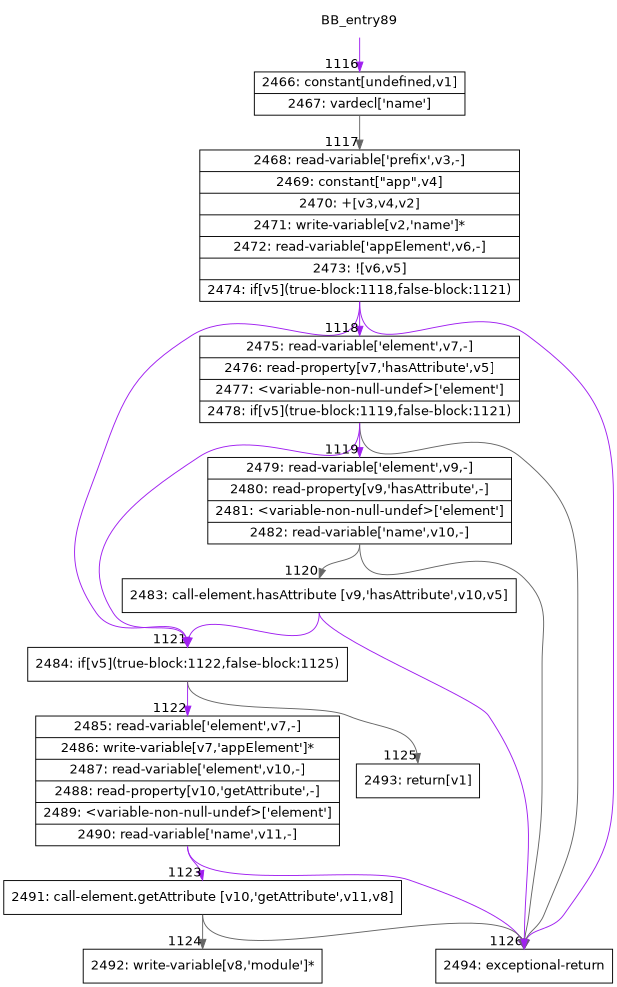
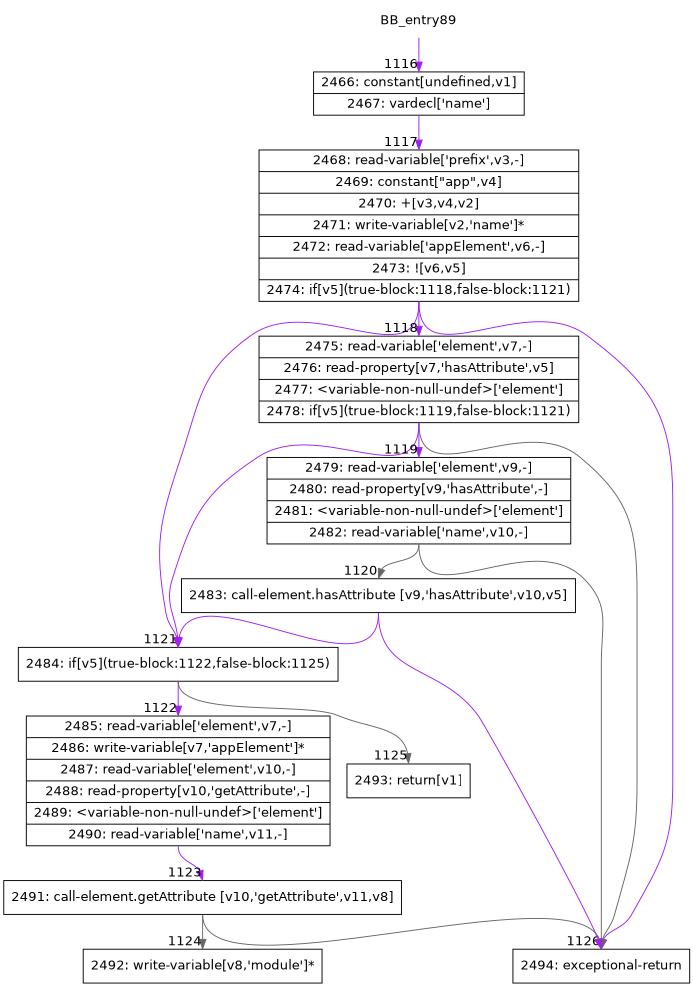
  digraph {
    fontname="DejaVu Sans"
    rankdir=TD
    node [fontname="DejaVu Sans" shape=record]
    edge [color=purple fontname="DejaVu Sans" headport=n tailport=s]
    n1 [label=BB_entry89 shape=none]
    n2 [label="{2466: constant[undefined,v1]|2467: vardecl['name']}"]
    n3 [label="{2468: read-variable['prefix',v3,-]|2469: constant[\"app\",v4]|2470: +[v3,v4,v2]|2471: write-variable[v2,'name']*|2472: read-variable['appElement',v6,-]|2473: ![v6,v5]|2474: if[v5](true-block:1118,false-block:1121)}"]
    n4 [label="{2484: if[v5](true-block:1122,false-block:1125)}"]
    n5 [label="{2475: read-variable['element',v7,-]|2476: read-property[v7,'hasAttribute',v5]|2477: \<variable-non-null-undef\>['element']|2478: if[v5](true-block:1119,false-block:1121)}"]
    n6 [label="{2494: exceptional-return}"]
    n7 [label="{2485: read-variable['element',v7,-]|2486: write-variable[v7,'appElement']*|2487: read-variable['element',v10,-]|2488: read-property[v10,'getAttribute',-]|2489: \<variable-non-null-undef\>['element']|2490: read-variable['name',v11,-]}"]
    n8 [label="{2493: return[v1]}"]
    n9 [label="{2479: read-variable['element',v9,-]|2480: read-property[v9,'hasAttribute',-]|2481: \<variable-non-null-undef\>['element']|2482: read-variable['name',v10,-]}"]
    n10 [label="{2491: call-element.getAttribute [v10,'getAttribute',v11,v8]}"]
    n11 [label="{2483: call-element.hasAttribute [v9,'hasAttribute',v10,v5]}"]
    n12 [label="{2492: write-variable[v8,'module']*}"]
    n1 -> n2 [headlabel="    1116"]
-   n2 -> n3 [color=gray40 headlabel="      1117"]
+   n2 -> n3 [headlabel="      1117"]
    n3 -> n4 [headlabel="      1121"]
    n3 -> n5 [headlabel="      1118"]
    n3 -> n6 [headlabel="      1126"]
    n4 -> n7 [headlabel="      1122"]
    n4 -> n8 [color=gray40 headlabel="      1125"]
    n5 -> n4
    n5 -> n6 [color=gray40]
    n5 -> n9 [headlabel="      1119"]
-   n7 -> n6
    n7 -> n10 [headlabel="      1123"]
    n9 -> n6 [color=gray40]
    n9 -> n11 [color=gray40 headlabel="      1120"]
    n10 -> n6 [color=gray40]
    n10 -> n12 [color=gray40 headlabel="      1124"]
    n11 -> n4
    n11 -> n6
  }
